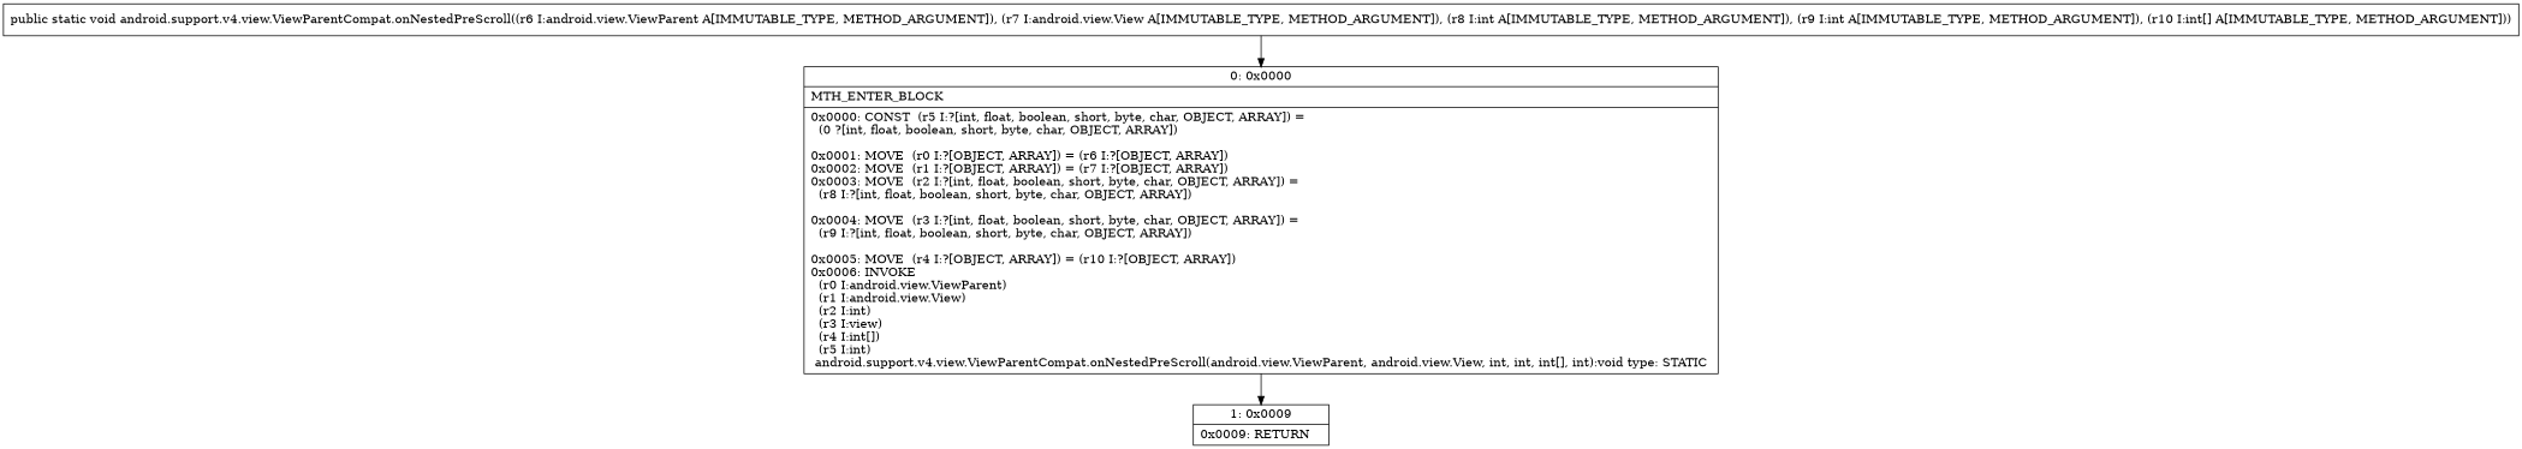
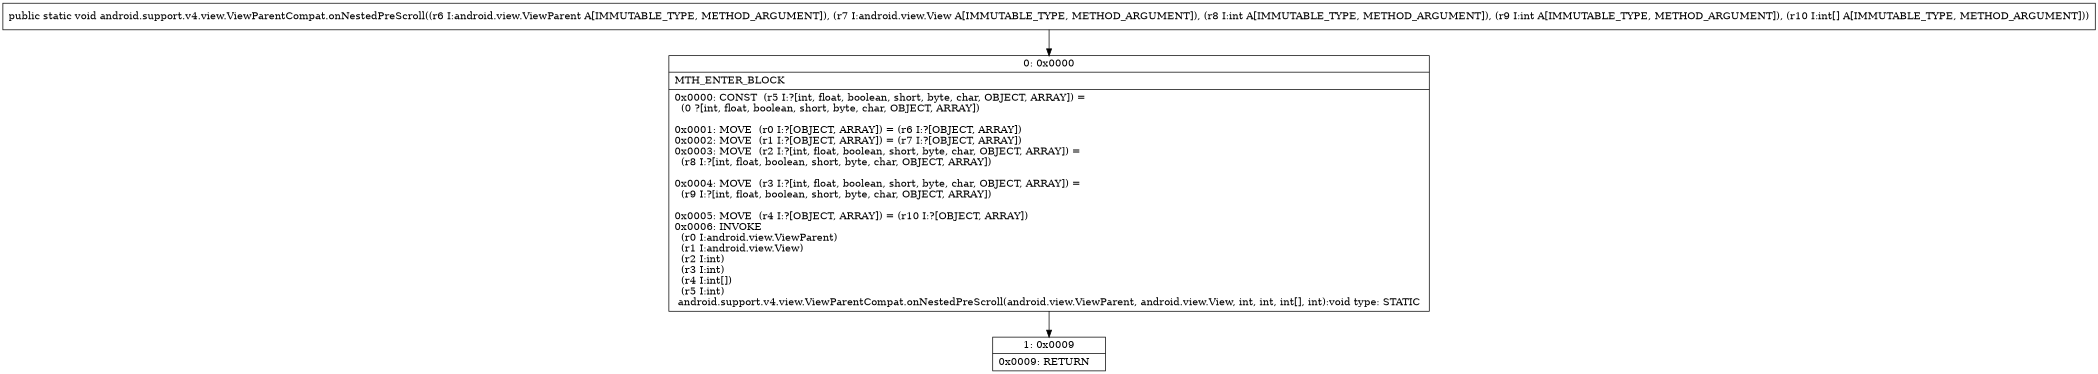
  digraph {
    node [shape=record]
-   n1 [label="{0\:\ 0x0000|MTH_ENTER_BLOCK\l|0x0000: CONST  (r5 I:?[int, float, boolean, short, byte, char, OBJECT, ARRAY]) = \l  (0 ?[int, float, boolean, short, byte, char, OBJECT, ARRAY])\l \l0x0001: MOVE  (r0 I:?[OBJECT, ARRAY]) = (r6 I:?[OBJECT, ARRAY]) \l0x0002: MOVE  (r1 I:?[OBJECT, ARRAY]) = (r7 I:?[OBJECT, ARRAY]) \l0x0003: MOVE  (r2 I:?[int, float, boolean, short, byte, char, OBJECT, ARRAY]) = \l  (r8 I:?[int, float, boolean, short, byte, char, OBJECT, ARRAY])\l \l0x0004: MOVE  (r3 I:?[int, float, boolean, short, byte, char, OBJECT, ARRAY]) = \l  (r9 I:?[int, float, boolean, short, byte, char, OBJECT, ARRAY])\l \l0x0005: MOVE  (r4 I:?[OBJECT, ARRAY]) = (r10 I:?[OBJECT, ARRAY]) \l0x0006: INVOKE  \l  (r0 I:android.view.ViewParent)\l  (r1 I:android.view.View)\l  (r2 I:int)\l  (r3 I:view)\l  (r4 I:int[])\l  (r5 I:int)\l android.support.v4.view.ViewParentCompat.onNestedPreScroll(android.view.ViewParent, android.view.View, int, int, int[], int):void type: STATIC \l}"]
+   n1 [label="{0\:\ 0x0000|MTH_ENTER_BLOCK\l|0x0000: CONST  (r5 I:?[int, float, boolean, short, byte, char, OBJECT, ARRAY]) = \l  (0 ?[int, float, boolean, short, byte, char, OBJECT, ARRAY])\l \l0x0001: MOVE  (r0 I:?[OBJECT, ARRAY]) = (r6 I:?[OBJECT, ARRAY]) \l0x0002: MOVE  (r1 I:?[OBJECT, ARRAY]) = (r7 I:?[OBJECT, ARRAY]) \l0x0003: MOVE  (r2 I:?[int, float, boolean, short, byte, char, OBJECT, ARRAY]) = \l  (r8 I:?[int, float, boolean, short, byte, char, OBJECT, ARRAY])\l \l0x0004: MOVE  (r3 I:?[int, float, boolean, short, byte, char, OBJECT, ARRAY]) = \l  (r9 I:?[int, float, boolean, short, byte, char, OBJECT, ARRAY])\l \l0x0005: MOVE  (r4 I:?[OBJECT, ARRAY]) = (r10 I:?[OBJECT, ARRAY]) \l0x0006: INVOKE  \l  (r0 I:android.view.ViewParent)\l  (r1 I:android.view.View)\l  (r2 I:int)\l  (r3 I:int)\l  (r4 I:int[])\l  (r5 I:int)\l android.support.v4.view.ViewParentCompat.onNestedPreScroll(android.view.ViewParent, android.view.View, int, int, int[], int):void type: STATIC \l}"]
    n2 [label="{1\:\ 0x0009|0x0009: RETURN   \l}"]
    n3 [label="{public static void android.support.v4.view.ViewParentCompat.onNestedPreScroll((r6 I:android.view.ViewParent A[IMMUTABLE_TYPE, METHOD_ARGUMENT]), (r7 I:android.view.View A[IMMUTABLE_TYPE, METHOD_ARGUMENT]), (r8 I:int A[IMMUTABLE_TYPE, METHOD_ARGUMENT]), (r9 I:int A[IMMUTABLE_TYPE, METHOD_ARGUMENT]), (r10 I:int[] A[IMMUTABLE_TYPE, METHOD_ARGUMENT])) }"]
    n1 -> n2
    n3 -> n1
  }
